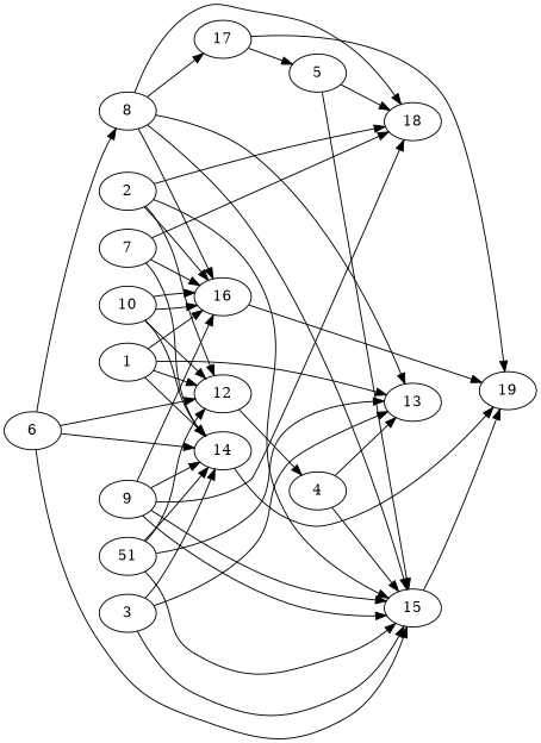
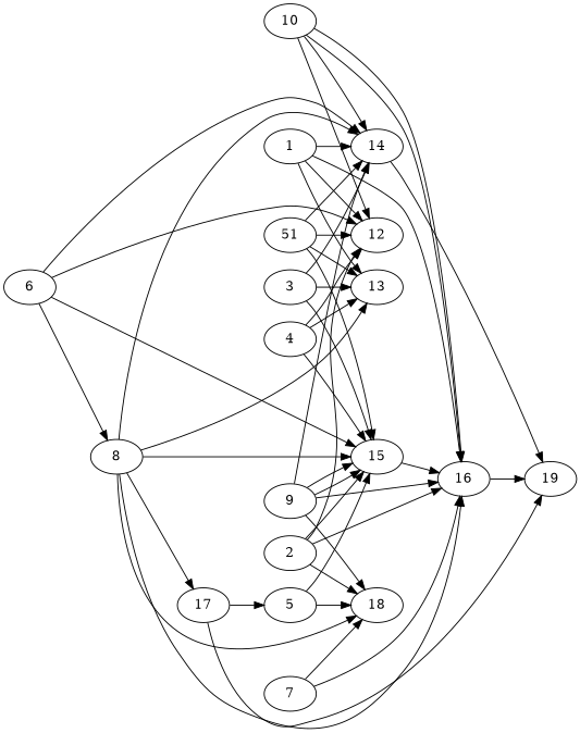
  digraph {
    rankdir=LR
    node [alpha=0.15]
    1 [alpha=0.11 expect_size=37594112]
    12 [alpha=0.02 expect_size=17766400]
    13 [alpha=0.02 expect_size=43864064]
    14 [expect_size=25466880]
    16 [expect_size=51282944]
    19 [alpha=0.10 expect_size=14076928]
    2 [alpha=0.11 expect_size=12284928]
    15 [alpha=0.05 expect_size=33777664]
    18 [alpha=0.08 expect_size=25152512]
    3 [alpha=0.12 expect_size=48320512]
    4 [alpha=0.04 expect_size=25781248]
    5 [alpha=0.07 expect_size=36227072]
    17 [alpha=0.07 expect_size=41914368]
    6 [alpha=0.16 expect_size=46126080]
    8 [expect_size=37486592]
    7 [alpha=0.13 expect_size=25053184]
    9 [alpha=0.14 expect_size=9249792]
    10 [alpha=0.18 expect_size=28043264]
    n19 [alpha=0.03 expect_size=38050816 label=51]
    1 -> 12
    1 -> 13
    1 -> 14
    1 -> 16
    14 -> 19
    16 -> 19
    2 -> 12
    2 -> 16
    2 -> 15
    2 -> 18
-   15 -> 19
+   15 -> 16
    3 -> 13
    3 -> 14
    3 -> 15
-   12 -> 4
+   4 -> 12
    4 -> 13
    4 -> 15
    5 -> 15
    5 -> 18
    17 -> 19
    17 -> 5
    6 -> 12
    6 -> 14
    6 -> 15
    6 -> 8
    8 -> 13
-   7 -> 14
+   8 -> 14
    8 -> 16
    8 -> 15
    8 -> 18
    8 -> 17
    7 -> 16
    7 -> 18
    9 -> 14
    9 -> 16
    9 -> 15
    9 -> 15
    9 -> 18
    10 -> 12
    10 -> 14
    10 -> 16
    10 -> 16
    n19 -> 12
    n19 -> 13
    n19 -> 14
    n19 -> 15
  }
